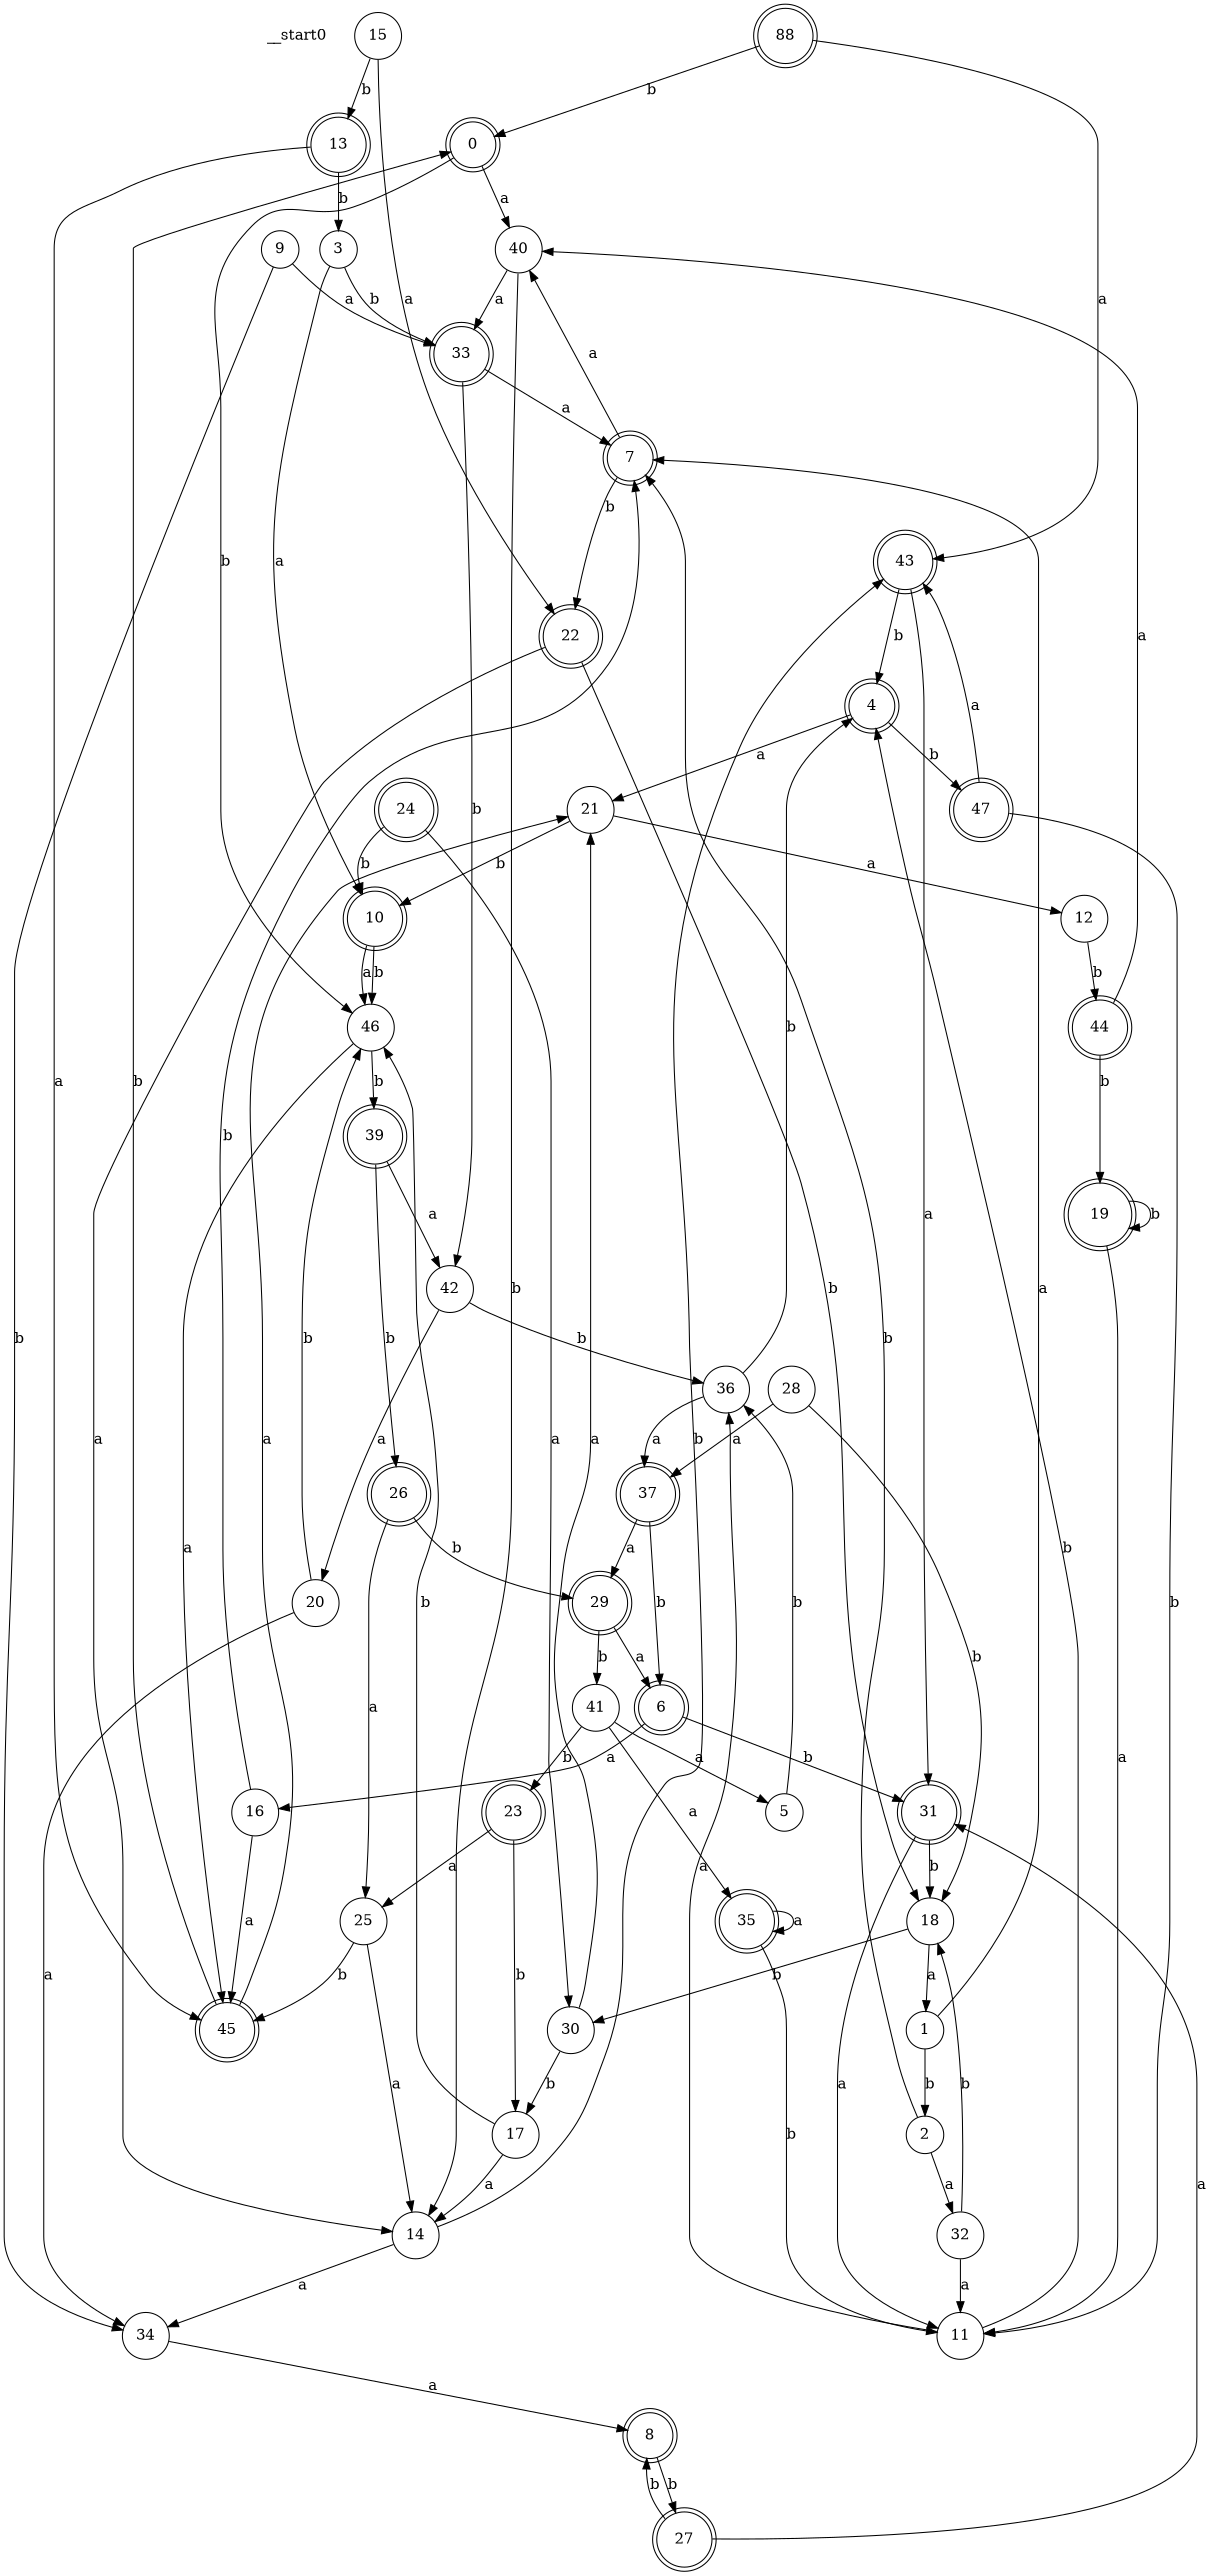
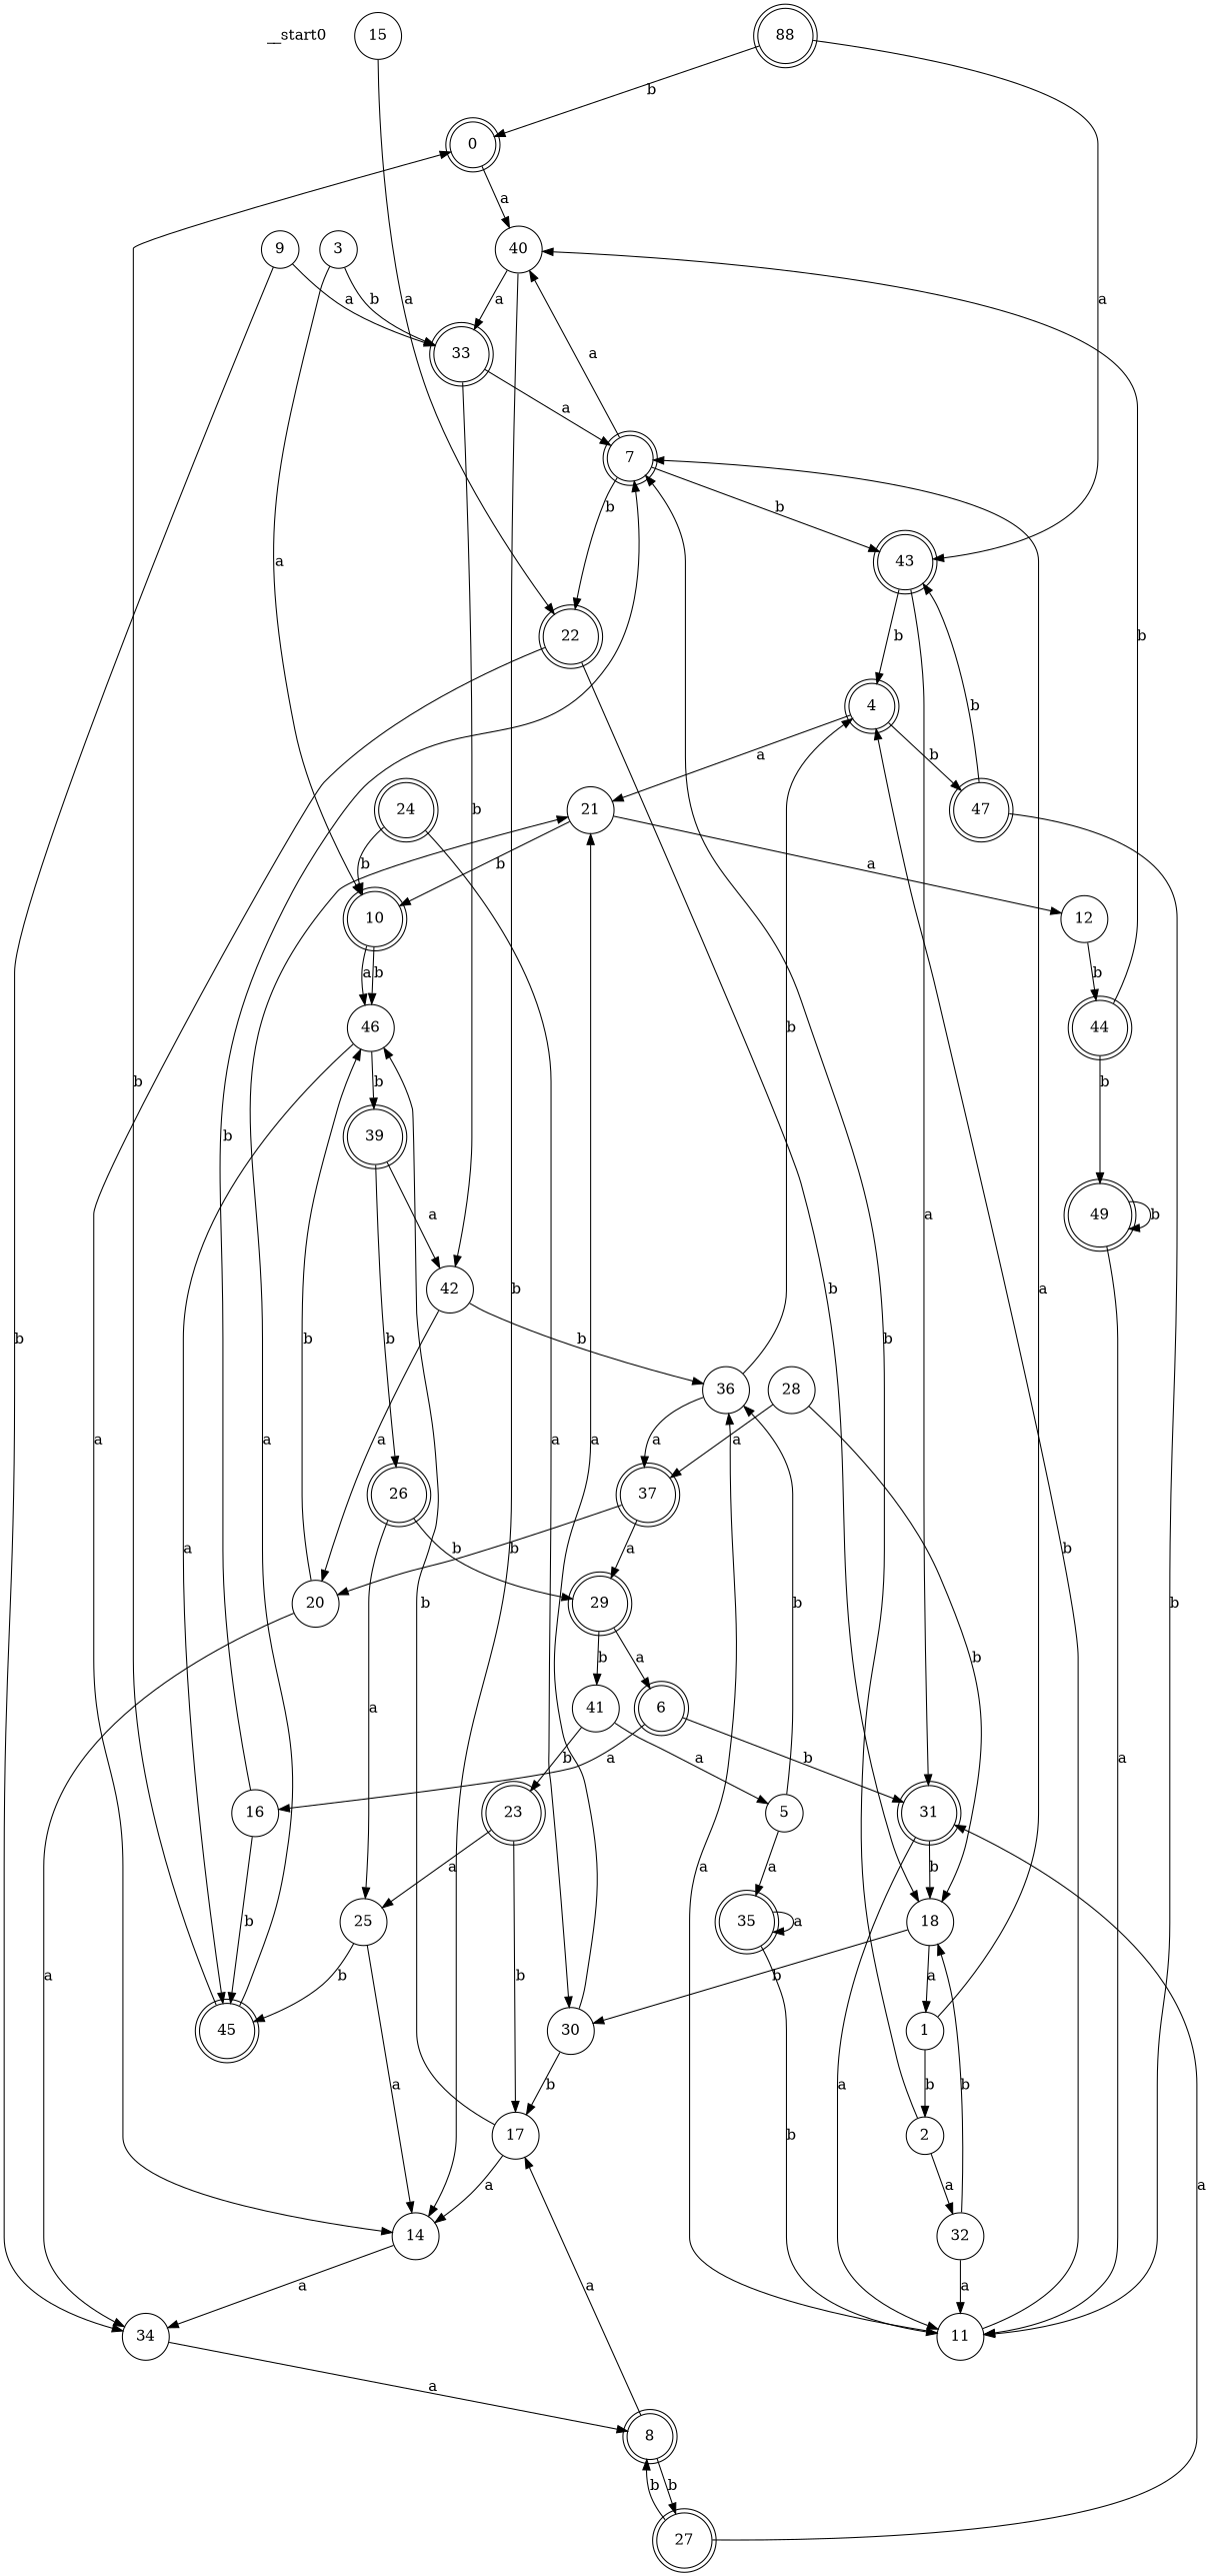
  digraph {
    rankdir=TB
    node [shape=doublecircle color=black fillcolor=white style="rounded,filled"]
    __start0 [shape=none color="" fillcolor="" style=""]
    n2 [label=0]
    n3 [label=40 shape=circle style=filled]
    n4 [label=46 shape=circle style=filled]
    n5 [label=33]
    n6 [label=14 shape=circle style=filled]
    n7 [label=45]
    n8 [label=39]
    n9 [label=1 shape=circle style=filled]
    n10 [label=2 shape=circle style=filled]
    n11 [label=7]
    n12 [label=32 shape=circle style=filled]
    n13 [label=22]
    n14 [label=11 shape=circle style=filled]
    n15 [label=18 shape=circle style=filled]
    n16 [label=3 shape=circle style=filled]
    n17 [label=10]
    n18 [label=42 shape=circle style=filled]
    n19 [label=4]
    n20 [label=21 shape=circle style=filled]
    n21 [label=47]
    n22 [label=12 shape=circle style=filled]
    n23 [label=43]
    n24 [label=5 shape=circle style=filled]
    n25 [label=35]
    n26 [label=36 shape=circle style=filled]
    n27 [label=37]
    n28 [label=6]
    n29 [label=16 shape=circle style=filled]
    n30 [label=31]
    n31 [label=8]
    n32 [label=17 shape=circle style=filled]
    n33 [label=27]
    n34 [label=9 shape=circle style=filled]
    n35 [label=34 shape=circle style=filled]
    n36 [label=44]
-   n37 [label=19]
-   n38 [label=13]
+   n37 [label=49]
    n39 [label=15 shape=circle style=filled]
    n40 [label=30 shape=circle style=filled]
    n41 [label=20 shape=circle style=filled]
    n42 [label=23]
    n43 [label=25 shape=circle style=filled]
    n44 [label=24]
    n45 [label=26]
    n46 [label=29]
    n47 [label=41 shape=circle style=filled]
    n48 [label=28 shape=circle style=filled]
    n49 [label=88]
    n2 -> n3 [label=a]
-   n2 -> n4 [label=b]
    n3 -> n5 [label=a]
    n3 -> n6 [label=b]
    n4 -> n7 [label=a]
    n4 -> n8 [label=b]
    n5 -> n11 [label=a]
    n5 -> n18 [label=b]
-   n6 -> n23 [label=b]
+   n11 -> n23 [label=b]
    n6 -> n35 [label=a]
    n7 -> n2 [label=b]
    n7 -> n20 [label=a]
    n8 -> n18 [label=a]
    n8 -> n45 [label=b]
    n9 -> n10 [label=b]
    n9 -> n11 [label=a]
    n10 -> n11 [label=b]
    n10 -> n12 [label=a]
    n11 -> n3 [label=a]
    n11 -> n13 [label=b]
    n12 -> n14 [label=a]
    n12 -> n15 [label=b]
    n13 -> n6 [label=a]
    n13 -> n15 [label=b]
    n14 -> n19 [label=b]
    n14 -> n26 [label=a]
    n15 -> n9 [label=a]
    n15 -> n40 [label=b]
    n16 -> n5 [label=b]
    n16 -> n17 [label=a]
    n17 -> n4 [label=a]
    n17 -> n4 [label=b]
    n18 -> n26 [label=b]
    n18 -> n41 [label=a]
    n19 -> n20 [label=a]
    n19 -> n21 [label=b]
    n20 -> n17 [label=b]
    n20 -> n22 [label=a]
    n21 -> n14 [label=b]
-   n21 -> n23 [label=a]
+   n21 -> n23 [label=b]
    n22 -> n36 [label=b]
    n23 -> n19 [label=b]
    n23 -> n30 [label=a]
-   n47 -> n25 [label=a]
+   n24 -> n25 [label=a]
    n24 -> n26 [label=b]
    n25 -> n14 [label=b]
    n25 -> n25 [label=a]
    n26 -> n19 [label=b]
    n26 -> n27 [label=a]
-   n27 -> n28 [label=b]
+   n27 -> n41 [label=b]
    n27 -> n46 [label=a]
    n28 -> n29 [label=a]
    n28 -> n30 [label=b]
-   n29 -> n7 [label=a]
+   n29 -> n7 [label=b]
    n29 -> n11 [label=b]
    n30 -> n14 [label=a]
    n30 -> n15 [label=b]
+   n31 -> n32 [label=a]
    n31 -> n33 [label=b]
    n32 -> n4 [label=b]
    n32 -> n6 [label=a]
    n33 -> n30 [label=a]
    n33 -> n31 [label=b]
    n34 -> n5 [label=a]
    n34 -> n35 [label=b]
    n35 -> n31 [label=a]
-   n36 -> n3 [label=a]
+   n36 -> n3 [label=b]
    n36 -> n37 [label=b]
    n37 -> n14 [label=a]
    n37 -> n37 [label=b]
-   n38 -> n7 [label=a]
-   n38 -> n16 [label=b]
    n39 -> n13 [label=a]
-   n39 -> n38 [label=b]
    n40 -> n20 [label=a]
    n40 -> n32 [label=b]
    n41 -> n4 [label=b]
    n41 -> n35 [label=a]
    n42 -> n32 [label=b]
    n42 -> n43 [label=a]
    n43 -> n6 [label=a]
    n43 -> n7 [label=b]
    n44 -> n17 [label=b]
    n44 -> n40 [label=a]
    n45 -> n43 [label=a]
    n45 -> n46 [label=b]
    n46 -> n28 [label=a]
    n46 -> n47 [label=b]
    n47 -> n24 [label=a]
    n47 -> n42 [label=b]
    n48 -> n15 [label=b]
    n48 -> n27 [label=a]
    n49 -> n2 [label=b]
    n49 -> n23 [label=a]
  }
